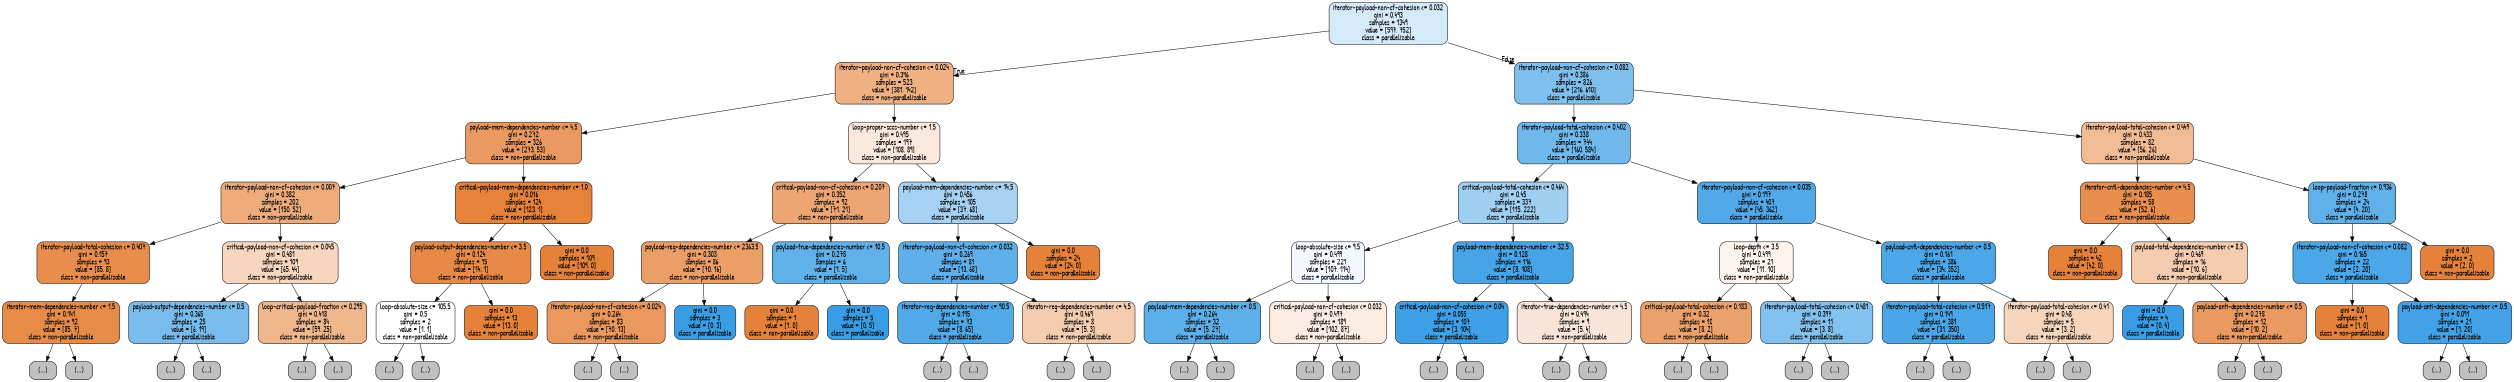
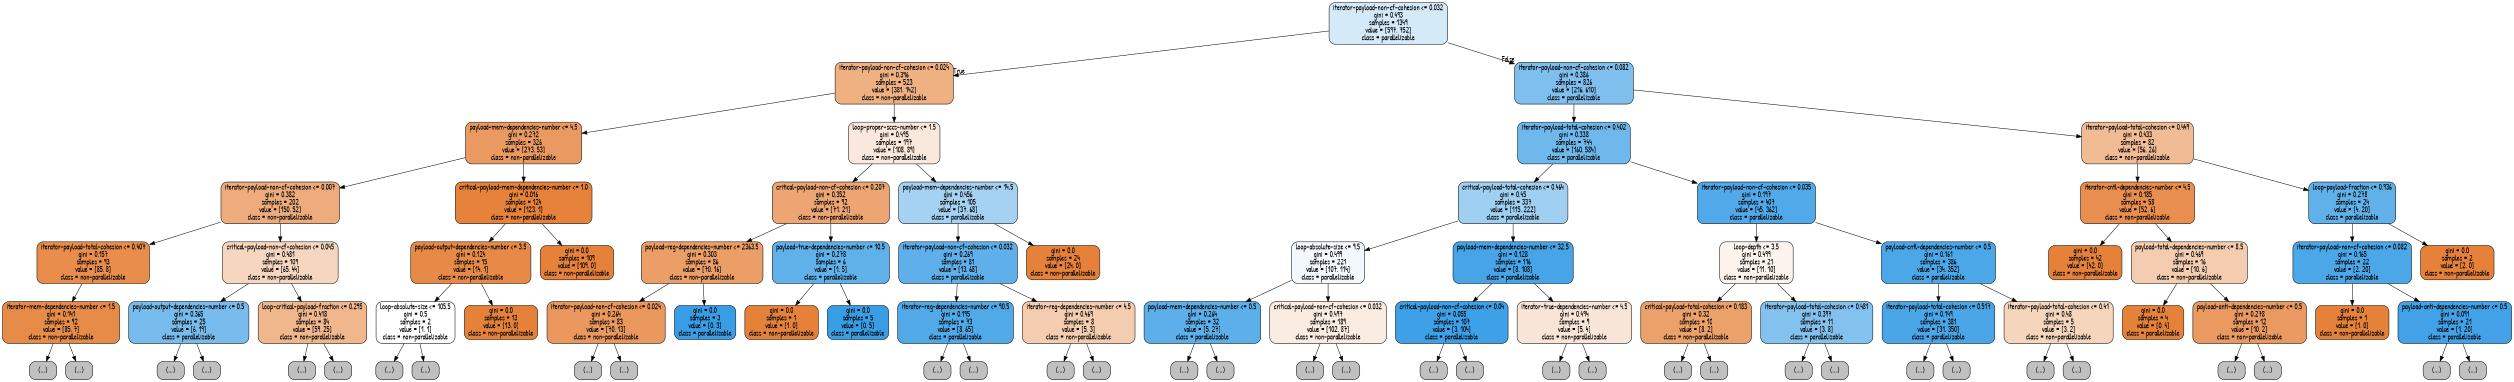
  digraph {
    fontname="Patrick Hand"
    node [color=black fillcolor="#C0C0C0" fontname="Patrick Hand" shape=box style="filled, rounded"]
    edge [fontname="Patrick Hand"]
    n1 [fillcolor="#399de535" label="iterator-payload-non-cf-cohesion <= 0.032\ngini = 0.493\nsamples = 1349\nvalue = [597, 752]\nclass = parallelizable"]
    n2 [fillcolor="#e58139a0" label="iterator-payload-non-cf-cohesion <= 0.024\ngini = 0.396\nsamples = 523\nvalue = [381, 142]\nclass = non-parallelizable"]
    n3 [fillcolor="#399de5a5" label="iterator-payload-non-cf-cohesion <= 0.082\ngini = 0.386\nsamples = 826\nvalue = [216, 610]\nclass = parallelizable"]
    n4 [fillcolor="#e58139cd" label="payload-mem-dependencies-number <= 4.5\ngini = 0.272\nsamples = 326\nvalue = [273, 53]\nclass = non-parallelizable"]
    n5 [fillcolor="#e581392d" label="loop-proper-sccs-number <= 1.5\ngini = 0.495\nsamples = 197\nvalue = [108, 89]\nclass = non-parallelizable"]
    n6 [fillcolor="#399de5b9" label="iterator-payload-total-cohesion <= 0.402\ngini = 0.338\nsamples = 744\nvalue = [160, 584]\nclass = parallelizable"]
    n7 [fillcolor="#e5813989" label="iterator-payload-total-cohesion <= 0.449\ngini = 0.433\nsamples = 82\nvalue = [56, 26]\nclass = non-parallelizable"]
    n8 [fillcolor="#e58139a7" label="iterator-payload-non-cf-cohesion <= 0.007\ngini = 0.382\nsamples = 202\nvalue = [150, 52]\nclass = non-parallelizable"]
    n9 [fillcolor="#e58139fd" label="critical-payload-mem-dependencies-number <= 1.0\ngini = 0.016\nsamples = 124\nvalue = [123, 1]\nclass = non-parallelizable"]
    n10 [fillcolor="#e58139b4" label="critical-payload-non-cf-cohesion <= 0.207\ngini = 0.352\nsamples = 92\nvalue = [71, 21]\nclass = non-parallelizable"]
    n11 [fillcolor="#399de574" label="payload-mem-dependencies-number <= 14.5\ngini = 0.456\nsamples = 105\nvalue = [37, 68]\nclass = parallelizable"]
    n12 [fillcolor="#e58139e7" label="iterator-payload-total-cohesion <= 0.407\ngini = 0.157\nsamples = 93\nvalue = [85, 8]\nclass = non-parallelizable"]
    n13 [fillcolor="#e5813952" label="critical-payload-non-cf-cohesion <= 0.045\ngini = 0.481\nsamples = 109\nvalue = [65, 44]\nclass = non-parallelizable"]
    n14 [fillcolor="#e58139ed" label="payload-output-dependencies-number <= 3.5\ngini = 0.124\nsamples = 15\nvalue = [14, 1]\nclass = non-parallelizable"]
    n15 [fillcolor="#e58139ff" label="gini = 0.0\nsamples = 109\nvalue = [109, 0]\nclass = non-parallelizable"]
    n16 [fillcolor="#e58139ea" label="iterator-mem-dependencies-number <= 1.5\ngini = 0.141\nsamples = 92\nvalue = [85, 7]\nclass = non-parallelizable"]
    n17 [fillcolor="#399de5ae" label="payload-output-dependencies-number <= 0.5\ngini = 0.365\nsamples = 25\nvalue = [6, 19]\nclass = parallelizable"]
    n18 [fillcolor="#e5813993" label="loop-critical-payload-fraction <= 0.295\ngini = 0.418\nsamples = 84\nvalue = [59, 25]\nclass = non-parallelizable"]
    n19 [label="(...)"]
    n20 [label="(...)"]
    n21 [label="(...)"]
    n22 [label="(...)"]
    n23 [label="(...)"]
    n24 [label="(...)"]
    n25 [fillcolor="#e5813900" label="loop-absolute-size <= 105.5\ngini = 0.5\nsamples = 2\nvalue = [1, 1]\nclass = non-parallelizable"]
    n26 [fillcolor="#e58139ff" label="gini = 0.0\nsamples = 13\nvalue = [13, 0]\nclass = non-parallelizable"]
    n27 [label="(...)"]
    n28 [label="(...)"]
    n29 [fillcolor="#e58139c5" label="payload-reg-dependencies-number <= 2363.5\ngini = 0.303\nsamples = 86\nvalue = [70, 16]\nclass = non-parallelizable"]
    n30 [fillcolor="#399de5cc" label="payload-true-dependencies-number <= 10.5\ngini = 0.278\nsamples = 6\nvalue = [1, 5]\nclass = parallelizable"]
    n31 [fillcolor="#399de5ce" label="iterator-payload-non-cf-cohesion <= 0.032\ngini = 0.269\nsamples = 81\nvalue = [13, 68]\nclass = parallelizable"]
    n32 [fillcolor="#e58139ff" label="gini = 0.0\nsamples = 24\nvalue = [24, 0]\nclass = non-parallelizable"]
    n33 [fillcolor="#e58139d0" label="iterator-payload-non-cf-cohesion <= 0.024\ngini = 0.264\nsamples = 83\nvalue = [70, 13]\nclass = non-parallelizable"]
    n34 [fillcolor="#399de5ff" label="gini = 0.0\nsamples = 3\nvalue = [0, 3]\nclass = parallelizable"]
    n35 [fillcolor="#e58139ff" label="gini = 0.0\nsamples = 1\nvalue = [1, 0]\nclass = non-parallelizable"]
    n36 [fillcolor="#399de5ff" label="gini = 0.0\nsamples = 5\nvalue = [0, 5]\nclass = parallelizable"]
    n37 [label="(...)"]
    n38 [label="(...)"]
    n39 [fillcolor="#399de5e0" label="iterator-reg-dependencies-number <= 90.5\ngini = 0.195\nsamples = 73\nvalue = [8, 65]\nclass = parallelizable"]
    n40 [fillcolor="#e5813966" label="iterator-reg-dependencies-number <= 4.5\ngini = 0.469\nsamples = 8\nvalue = [5, 3]\nclass = non-parallelizable"]
    n41 [label="(...)"]
    n42 [label="(...)"]
    n43 [label="(...)"]
    n44 [label="(...)"]
    n45 [fillcolor="#399de57b" label="critical-payload-total-cohesion <= 0.464\ngini = 0.45\nsamples = 337\nvalue = [115, 222]\nclass = parallelizable"]
    n46 [fillcolor="#399de5df" label="iterator-payload-non-cf-cohesion <= 0.035\ngini = 0.197\nsamples = 407\nvalue = [45, 362]\nclass = parallelizable"]
    n47 [fillcolor="#e58139e2" label="iterator-cntl-dependencies-number <= 4.5\ngini = 0.185\nsamples = 58\nvalue = [52, 6]\nclass = non-parallelizable"]
    n48 [fillcolor="#399de5cc" label="loop-payload-fraction <= 0.936\ngini = 0.278\nsamples = 24\nvalue = [4, 20]\nclass = parallelizable"]
    n49 [fillcolor="#399de510" label="loop-absolute-size <= 9.5\ngini = 0.499\nsamples = 221\nvalue = [107, 114]\nclass = parallelizable"]
    n50 [fillcolor="#399de5ec" label="payload-mem-dependencies-number <= 32.5\ngini = 0.128\nsamples = 116\nvalue = [8, 108]\nclass = parallelizable"]
    n51 [fillcolor="#e5813917" label="loop-depth <= 3.5\ngini = 0.499\nsamples = 21\nvalue = [11, 10]\nclass = non-parallelizable"]
    n52 [fillcolor="#399de5e6" label="payload-cntl-dependencies-number <= 0.5\ngini = 0.161\nsamples = 386\nvalue = [34, 352]\nclass = parallelizable"]
    n53 [fillcolor="#399de5d0" label="payload-mem-dependencies-number <= 0.5\ngini = 0.264\nsamples = 32\nvalue = [5, 27]\nclass = parallelizable"]
    n54 [fillcolor="#e5813925" label="critical-payload-non-cf-cohesion <= 0.032\ngini = 0.497\nsamples = 189\nvalue = [102, 87]\nclass = non-parallelizable"]
    n55 [fillcolor="#399de5f8" label="critical-payload-non-cf-cohesion <= 0.04\ngini = 0.055\nsamples = 107\nvalue = [3, 104]\nclass = parallelizable"]
    n56 [fillcolor="#e5813933" label="iterator-true-dependencies-number <= 4.5\ngini = 0.494\nsamples = 9\nvalue = [5, 4]\nclass = non-parallelizable"]
    n57 [label="(...)"]
    n58 [label="(...)"]
    n59 [label="(...)"]
    n60 [label="(...)"]
    n61 [label="(...)"]
    n62 [label="(...)"]
    n63 [label="(...)"]
    n64 [label="(...)"]
    n65 [fillcolor="#e58139bf" label="critical-payload-total-cohesion <= 0.183\ngini = 0.32\nsamples = 10\nvalue = [8, 2]\nclass = non-parallelizable"]
    n66 [fillcolor="#399de59f" label="iterator-payload-total-cohesion <= 0.481\ngini = 0.397\nsamples = 11\nvalue = [3, 8]\nclass = parallelizable"]
    n67 [fillcolor="#399de5e8" label="iterator-payload-total-cohesion <= 0.517\ngini = 0.149\nsamples = 381\nvalue = [31, 350]\nclass = parallelizable"]
    n68 [fillcolor="#e5813955" label="iterator-payload-total-cohesion <= 0.41\ngini = 0.48\nsamples = 5\nvalue = [3, 2]\nclass = non-parallelizable"]
    n69 [label="(...)"]
    n70 [label="(...)"]
    n71 [label="(...)"]
    n72 [label="(...)"]
    n73 [label="(...)"]
    n74 [label="(...)"]
    n75 [label="(...)"]
    n76 [label="(...)"]
    n77 [fillcolor="#e58139ff" label="gini = 0.0\nsamples = 42\nvalue = [42, 0]\nclass = non-parallelizable"]
    n78 [fillcolor="#e5813966" label="payload-total-dependencies-number <= 8.5\ngini = 0.469\nsamples = 16\nvalue = [10, 6]\nclass = non-parallelizable"]
    n79 [fillcolor="#399de5e6" label="iterator-payload-non-cf-cohesion <= 0.082\ngini = 0.165\nsamples = 22\nvalue = [2, 20]\nclass = parallelizable"]
    n80 [fillcolor="#e58139ff" label="gini = 0.0\nsamples = 2\nvalue = [2, 0]\nclass = non-parallelizable"]
-   n81 [fillcolor="#399de5ff" label="gini = 0.0\nsamples = 4\nvalue = [0, 4]\nclass = parallelizable"]
+   n81 [fillcolor="#e58139ff" label="gini = 0.0\nsamples = 4\nvalue = [0, 4]\nclass = parallelizable"]
    n82 [fillcolor="#e58139cc" label="payload-anti-dependencies-number <= 0.5\ngini = 0.278\nsamples = 12\nvalue = [10, 2]\nclass = non-parallelizable"]
    n83 [label="(...)"]
    n84 [label="(...)"]
    n85 [fillcolor="#e58139ff" label="gini = 0.0\nsamples = 1\nvalue = [1, 0]\nclass = non-parallelizable"]
    n86 [fillcolor="#399de5f2" label="payload-anti-dependencies-number <= 0.5\ngini = 0.091\nsamples = 21\nvalue = [1, 20]\nclass = parallelizable"]
    n87 [label="(...)"]
    n88 [label="(...)"]
    n1 -> n2 [headlabel=True labelangle=45 labeldistance=2.5]
    n1 -> n3 [headlabel=False labelangle=-45 labeldistance=2.5]
    n2 -> n4
    n2 -> n5
    n3 -> n6
    n3 -> n7
    n4 -> n8
    n4 -> n9
    n5 -> n10
    n5 -> n11
    n6 -> n45
    n6 -> n46
    n7 -> n47
    n7 -> n48
    n8 -> n12
    n8 -> n13
    n9 -> n14
    n9 -> n15
    n10 -> n29
    n10 -> n30
    n11 -> n31
    n11 -> n32
    n12 -> n16
    n13 -> n17
    n13 -> n18
    n14 -> n25
    n14 -> n26
    n16 -> n19
    n16 -> n20
    n17 -> n21
    n17 -> n22
    n18 -> n23
    n18 -> n24
    n25 -> n27
    n25 -> n28
    n29 -> n33
    n29 -> n34
    n30 -> n35
    n30 -> n36
    n31 -> n39
    n31 -> n40
    n33 -> n37
    n33 -> n38
    n39 -> n41
    n39 -> n42
    n40 -> n43
    n40 -> n44
    n45 -> n49
    n45 -> n50
    n46 -> n51
    n46 -> n52
    n47 -> n77
    n47 -> n78
    n48 -> n79
    n48 -> n80
    n49 -> n53
    n49 -> n54
    n50 -> n55
    n50 -> n56
    n51 -> n65
    n51 -> n66
    n52 -> n67
    n52 -> n68
    n53 -> n57
    n53 -> n58
    n54 -> n59
    n54 -> n60
    n55 -> n61
    n55 -> n62
    n56 -> n63
    n56 -> n64
    n65 -> n69
    n65 -> n70
    n66 -> n71
    n66 -> n72
    n67 -> n73
    n67 -> n74
    n68 -> n75
    n68 -> n76
    n78 -> n81
    n78 -> n82
    n79 -> n85
    n79 -> n86
    n82 -> n83
    n82 -> n84
    n86 -> n87
    n86 -> n88
  }
